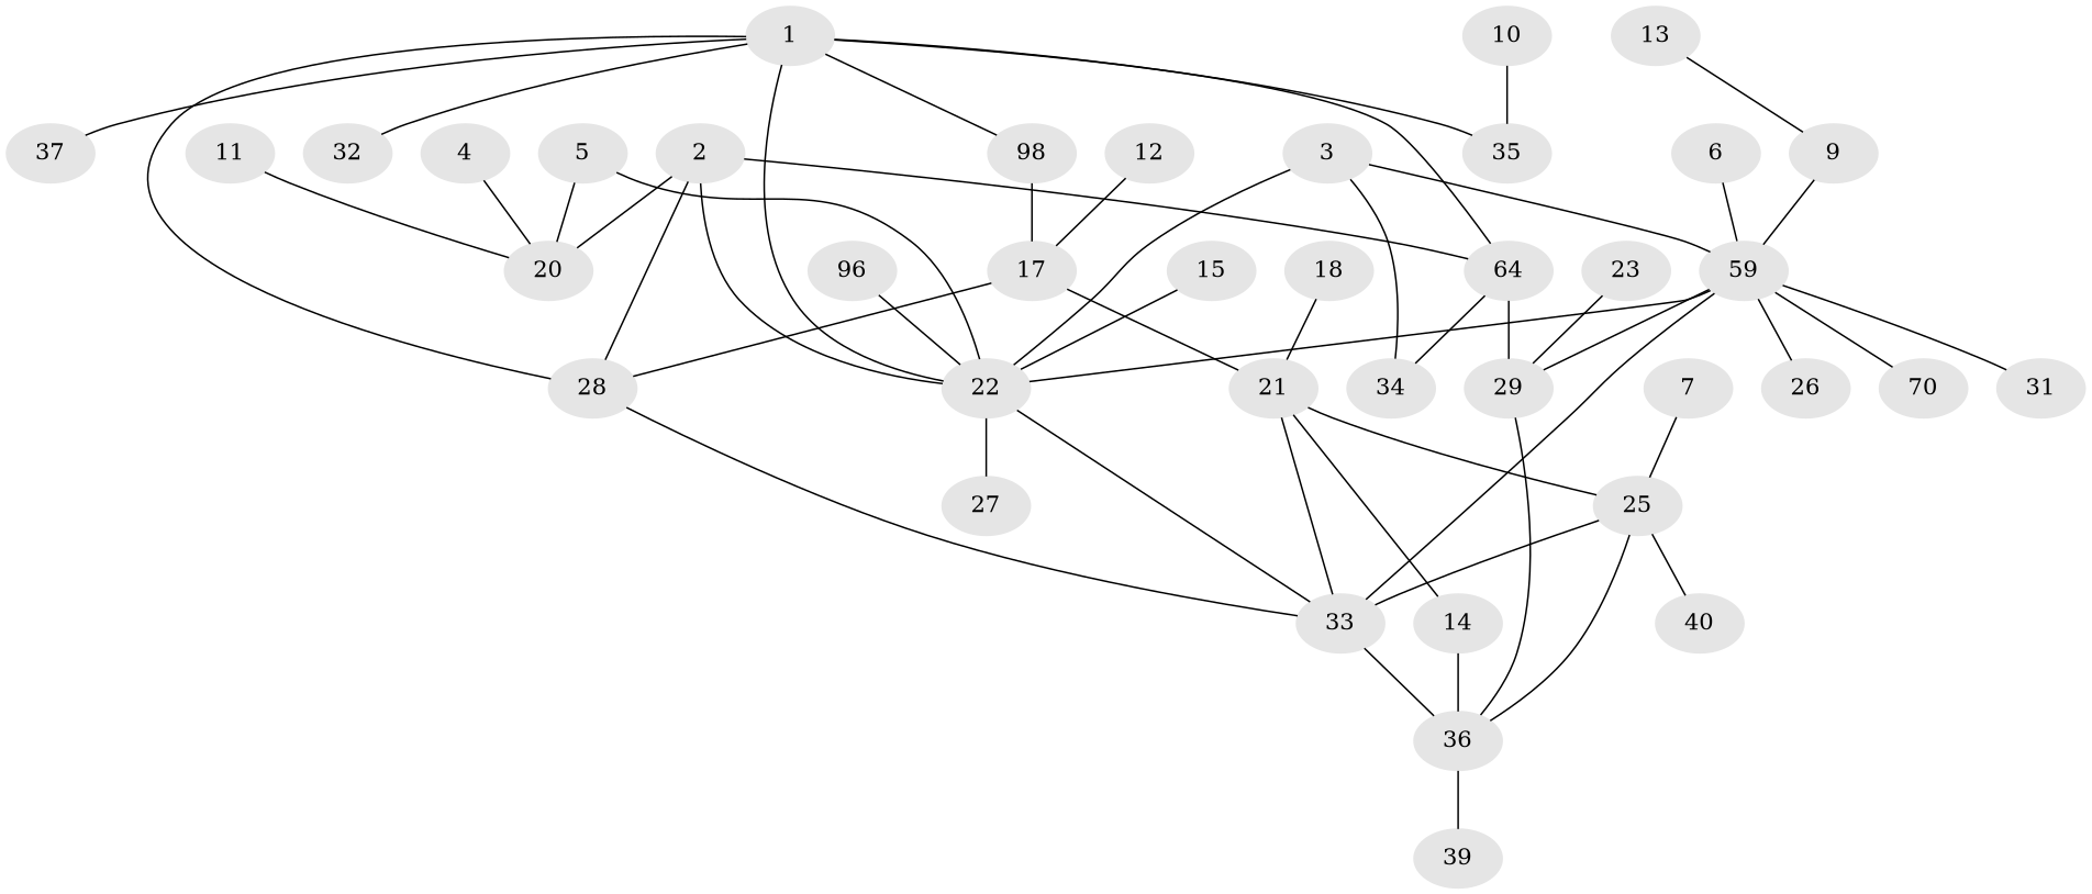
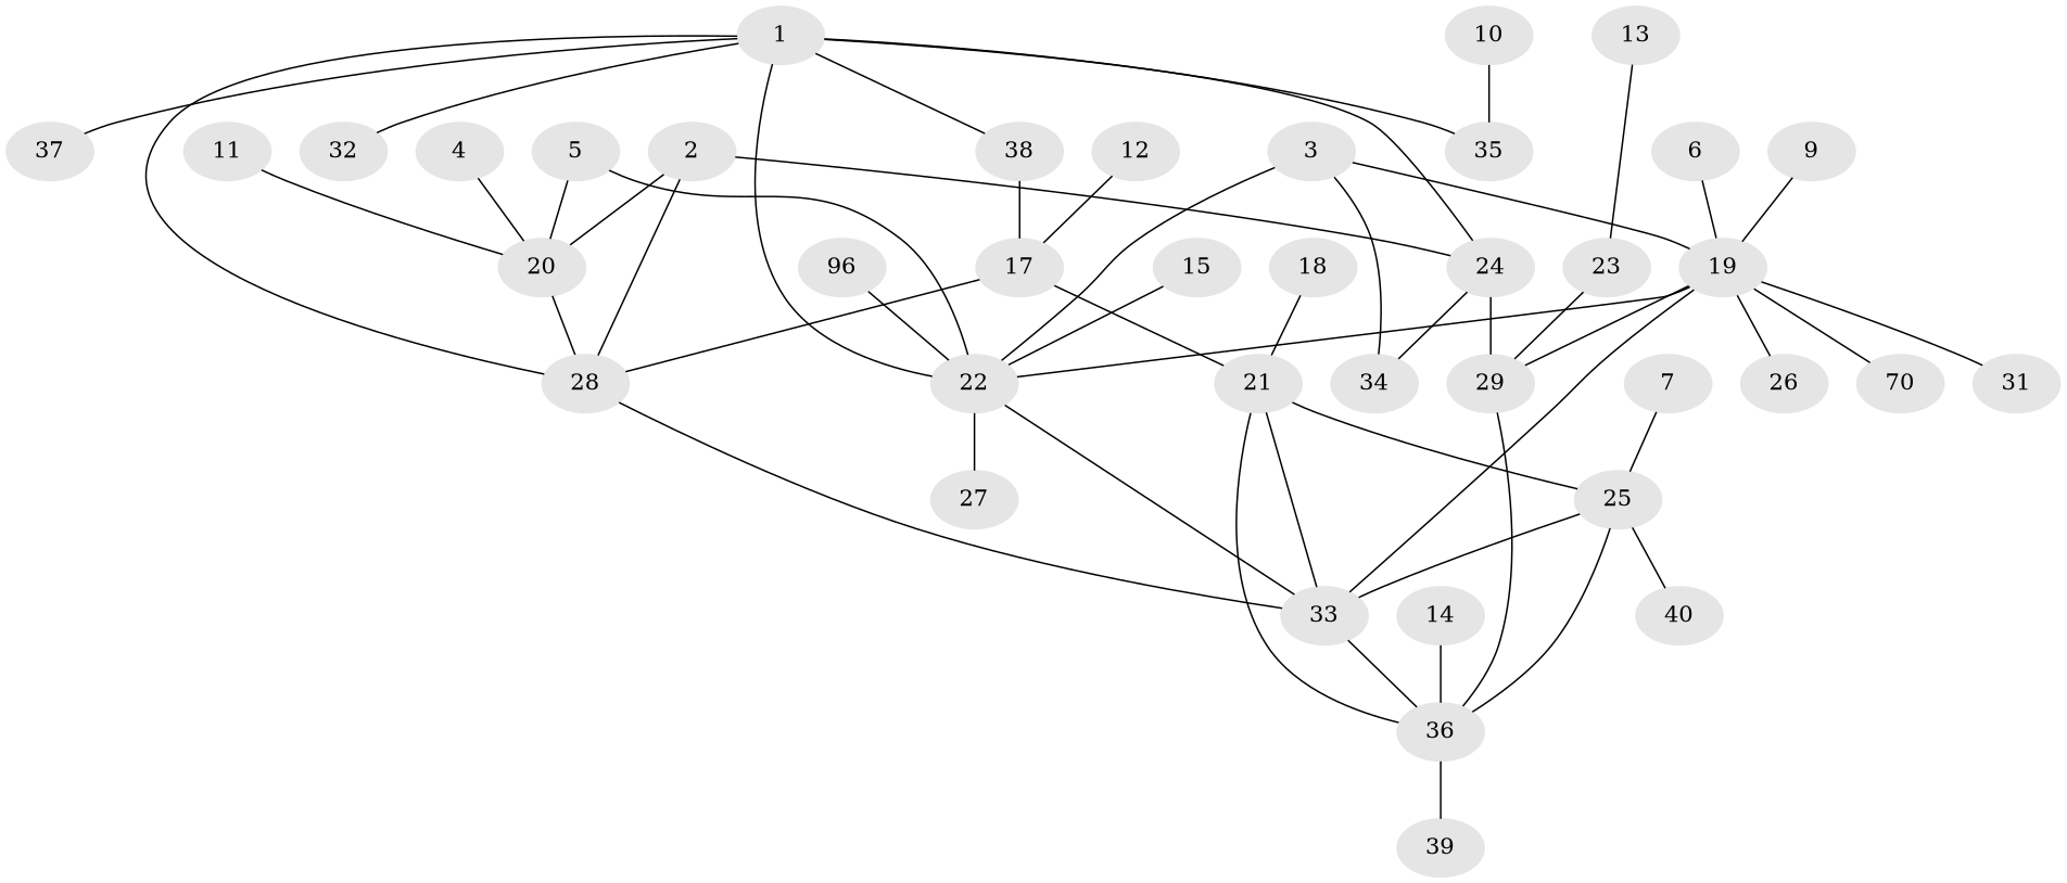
  graph {
    node [color=gray90 style=filled]
    edge [weight=1.0]
    1
    22
-   24 [label=64]
+   24
    28
    32
    35
    37
-   38 [label=98]
+   38
    17
    21
    33
    27
    29
    34
    2
    20
    3
-   19 [label=59]
+   19
    26
    n20 [label=70]
    31
    36
    4
    5
    6
    7
    25
    40
    23
    9
    10
    11
    12
    13
    14
    39
    15
    n38 [label=96]
    18
    1 -- 22
    1 -- 24
    1 -- 28
    1 -- 32
    1 -- 35
    1 -- 37
    1 -- 38
    22 -- 33
    22 -- 27
    24 -- 29 [weight=3.0]
    24 -- 34
    28 -- 33
    38 -- 17 [weight=3.0]
    17 -- 28
    17 -- 21
    21 -- 33
-   21 -- 14
+   21 -- 36
    21 -- 25
    33 -- 36
    29 -- 36
-   2 -- 22
    2 -- 24
    2 -- 28
    2 -- 20 [weight=2.0]
+   20 -- 28 [weight=2.0]
    3 -- 22
    3 -- 34
    3 -- 19
    19 -- 22
    19 -- 33
    19 -- 29
    19 -- 26
    19 -- n20
    19 -- 31
    36 -- 39
    4 -- 20
    5 -- 22
    5 -- 20
    6 -- 19
    7 -- 25
    25 -- 33
    25 -- 36
    25 -- 40
    23 -- 29
    9 -- 19
    10 -- 35
    11 -- 20
    12 -- 17
-   13 -- 9
+   13 -- 23
    14 -- 36
    15 -- 22
    n38 -- 22
    18 -- 21
  }
